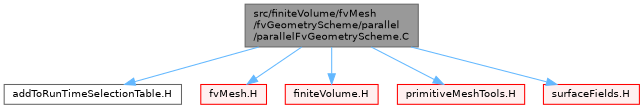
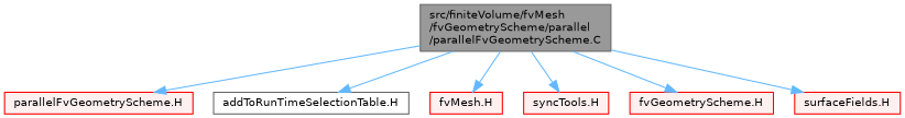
  digraph {
    node [color=red fillcolor="#FFF0F0" fontname=Helvetica fontsize=10 shape=box style=filled]
    edge [color=steelblue1 fontname=Helvetica fontsize=10 labelfontname=Helvetica labelfontsize=10 style=solid]
    n1 [color=gray40 fillcolor=grey60 fontcolor=black height=0.2 label="src/finiteVolume/fvMesh\l/fvGeometryScheme/parallel\l/parallelFvGeometryScheme.C" width=0.4]
+   n2 [height=0.2 label="parallelFvGeometryScheme.H" width=0.4]
    n3 [color=grey40 fillcolor=white height=0.2 label="addToRunTimeSelectionTable.H" width=0.4]
    n4 [height=0.2 label="fvMesh.H" width=0.4]
-   n5 [height=0.2 label="finiteVolume.H" width=0.4]
-   n6 [height=0.2 label="primitiveMeshTools.H" width=0.4]
+   n5 [height=0.2 label="syncTools.H" width=0.4]
+   n6 [height=0.2 label="fvGeometryScheme.H" width=0.4]
    n7 [height=0.2 label="surfaceFields.H" width=0.4]
+   n1 -> n2
    n1 -> n3
    n1 -> n4
    n1 -> n5
    n1 -> n6
    n1 -> n7
  }
